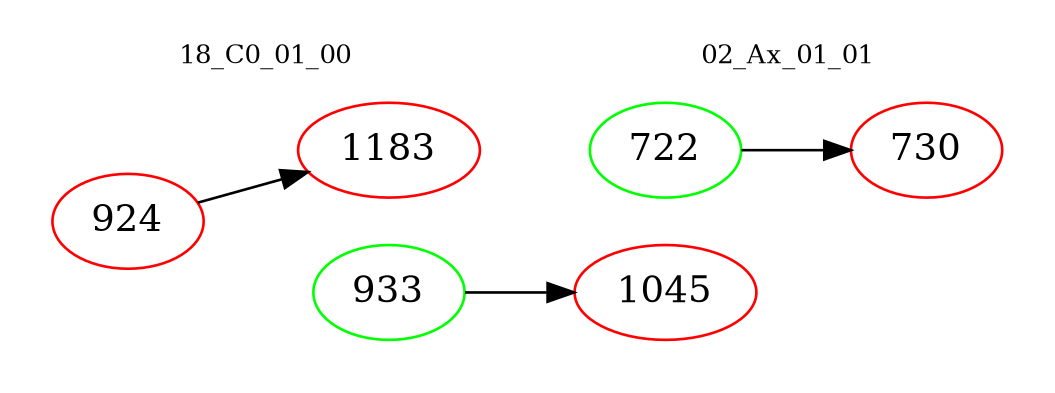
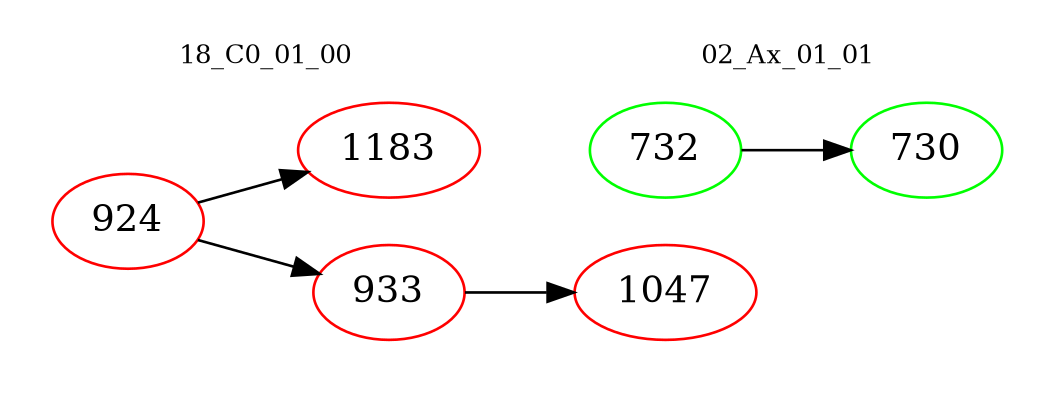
  digraph {
    rankdir=LR
    node [color=green]
    edge [color=black]
-   n1 [label=722]
-   n2 [color=red label=730]
-   n3 [color=red label=1045]
+   n1 [label=732]
+   n2 [label=730]
+   n3 [color=red label=1047]
    n4 [color=red label=924]
-   n5 [label=933]
+   n5 [color=red label=933]
    n6 [color=red label=1183]
    subgraph cluster_1 {
      color=white
      fontsize=10
      label="02_Ax_01_01"
      n1
      n2
      n3
    }
    subgraph cluster_2 {
      color=white
      fontsize=10
      label="18_C0_01_00"
      n4
      n5
      n6
    }
    n1 -> n2
+   n4 -> n5
    n4 -> n6
    n5 -> n3
  }
